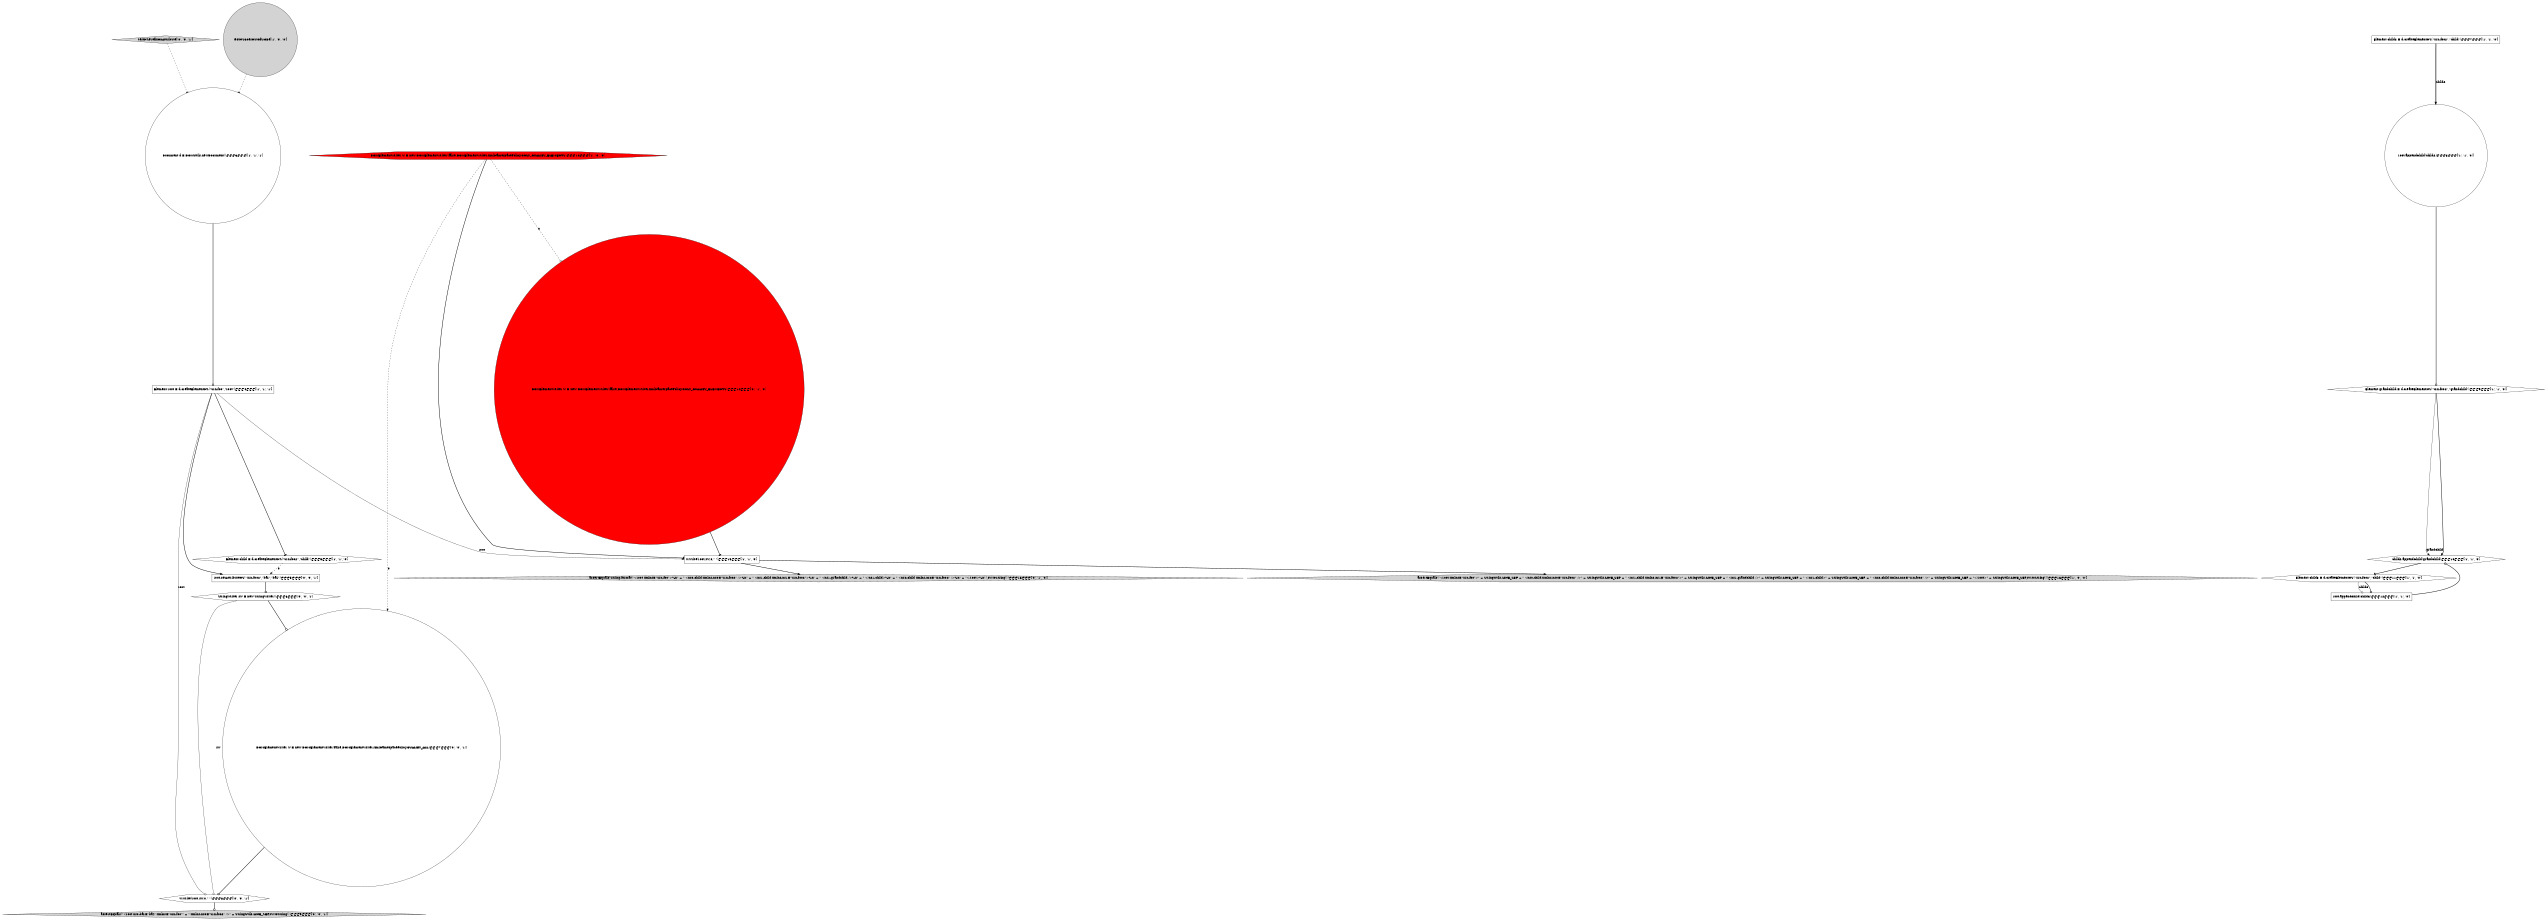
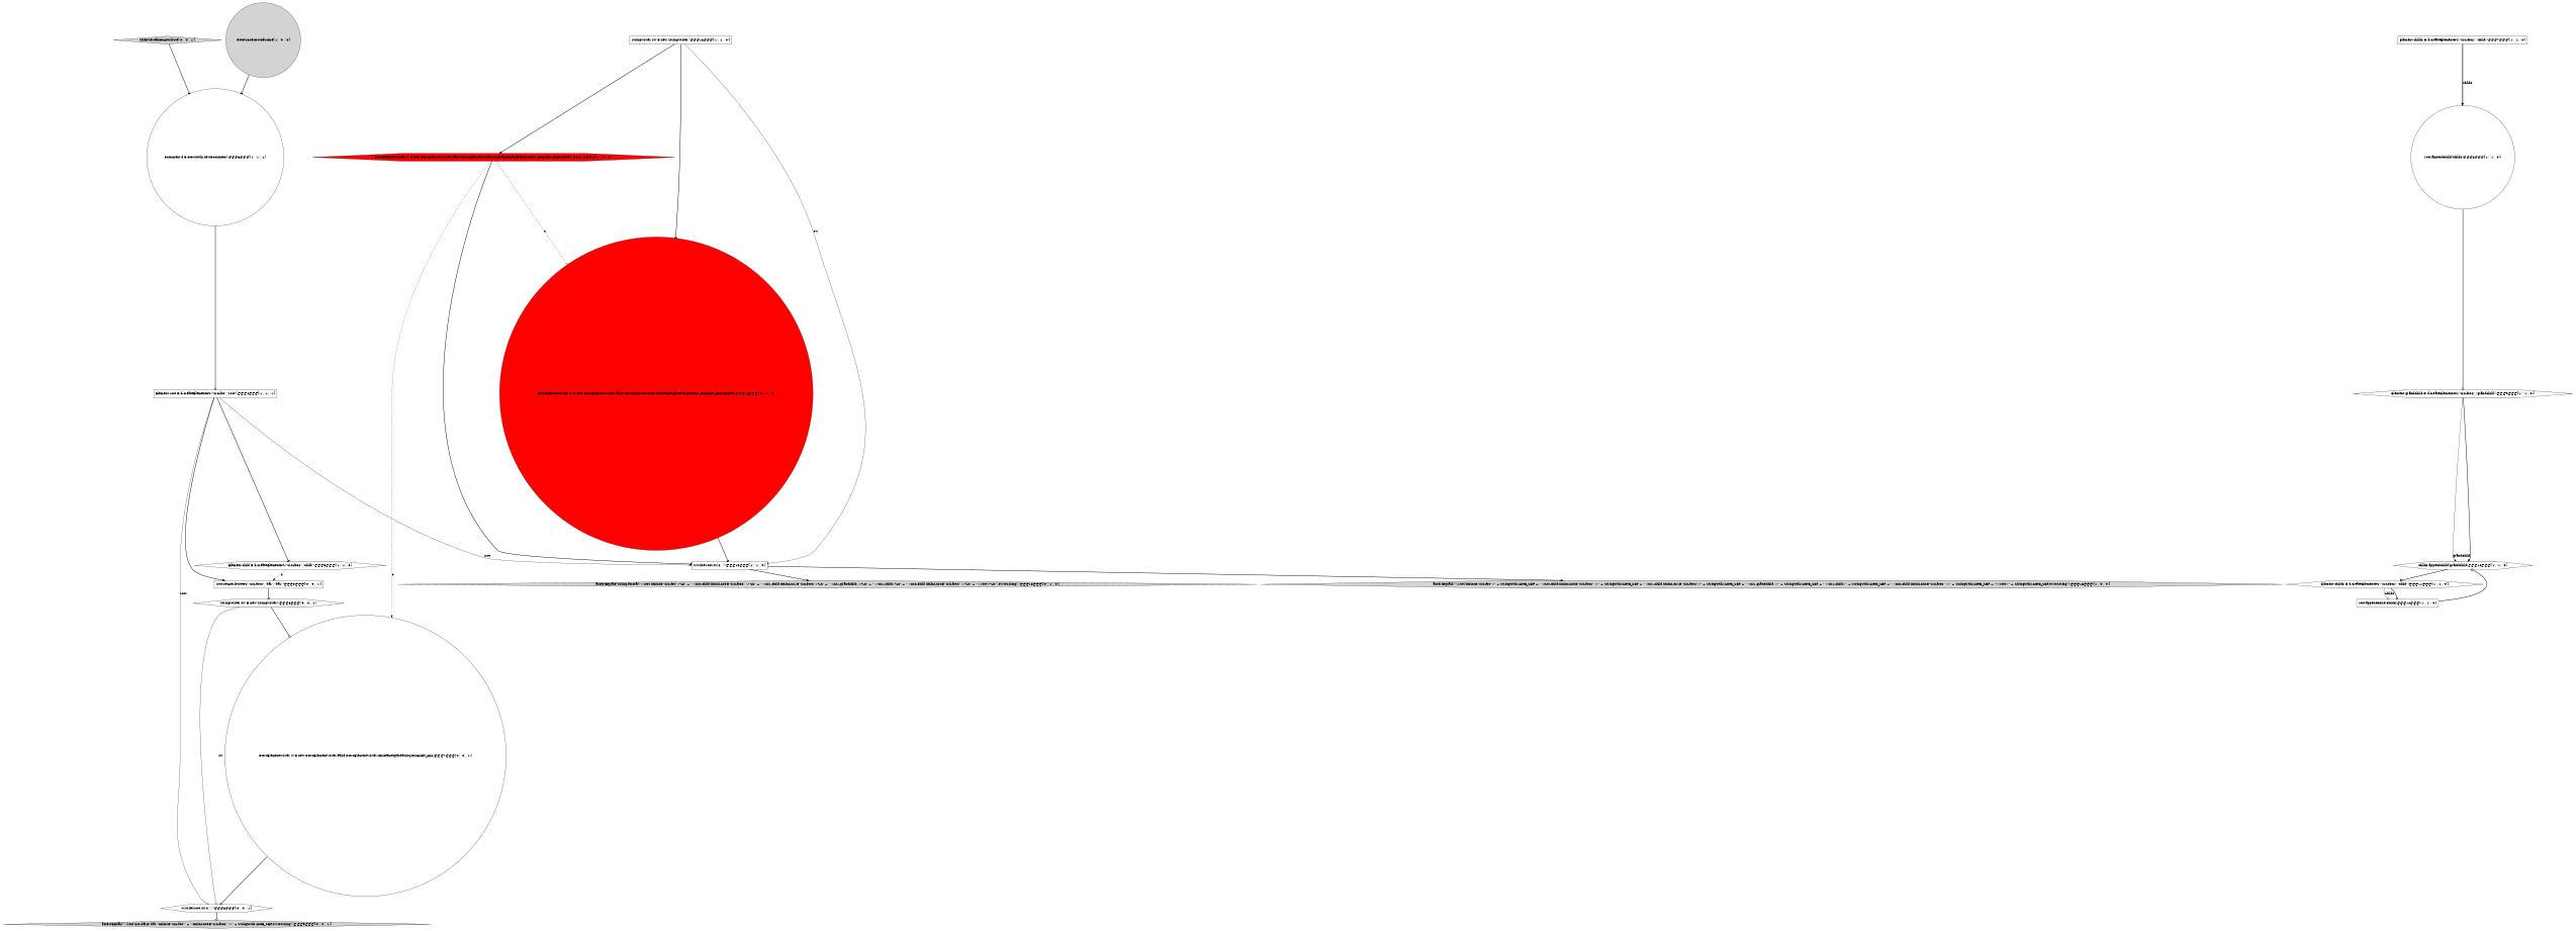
  digraph {
    node [fillcolor=white shape=hexagon style=filled]
    edge [arrowhead=odot style=bold]
    n1 [fillcolor=lightgray label="assertEquals(\"<root xmlns=\"urn:foo\">\" + StringUtils.LINE_SEP + \" <ns0:child xmlns:ns0=\"urn:foo2\" />\" + StringUtils.LINE_SEP + \" <ns1:child xmlns:ns1=\"urn:foo2\">\" + StringUtils.LINE_SEP + \" <ns1:grandchild />\" + StringUtils.LINE_SEP + \" </ns1:child>\" + StringUtils.LINE_SEP + \" <ns2:child xmlns:ns2=\"urn:foo2\" />\" + StringUtils.LINE_SEP + \"</root>\" + StringUtils.LINE_SEP,sw.toString())@@@16@@@['1', '0', '0']"]
    n2 [fillcolor=lightgray label="testNSGoesOutOfScope['1', '0', '0']" shape=circle]
    n3 [label="Document d = DOMUtils.newDocument()@@@3@@@['1', '1', '1']" shape=circle]
    n4 [label="Element root = d.createElementNS(\"urn:foo\",\"root\")@@@4@@@['1', '1', '1']" shape=box]
+   n5 [label="StringWriter sw = new StringWriter()@@@13@@@['1', '1', '0']" shape=box]
    n6 [label="w.write(root,sw,0,\" \")@@@15@@@['1', '1', '0']" shape=box]
    n7 [fillcolor=red label="DOMElementWriter w = new DOMElementWriter(false,DOMElementWriter.XmlNamespacePolicy.ONLY_QUALIFY_ELEMENTS)@@@14@@@['0', '1', '0']" shape=circle]
    n8 [fillcolor=red label="DOMElementWriter w = new DOMElementWriter(false,DOMElementWriter.XmlNamespacePolicy.ONLY_QUALIFY_ELEMENTS)@@@14@@@['1', '0', '0']"]
    n9 [fillcolor=lightgray label="assertEquals(String.format(\"<root xmlns=\"urn:foo\">%n\" + \" <ns0:child xmlns:ns0=\"urn:foo2\" />%n\" + \" <ns1:child xmlns:ns1=\"urn:foo2\">%n\" + \" <ns1:grandchild />%n\" + \" </ns1:child>%n\" + \" <ns2:child xmlns:ns2=\"urn:foo2\" />%n\" + \"</root>%n\"),sw.toString())@@@16@@@['0', '1', '0']" shape=diamond]
    n10 [label="DOMElementWriter w = new DOMElementWriter(false,DOMElementWriter.XmlNamespacePolicy.QUALIFY_ALL)@@@7@@@['0', '0', '1']" shape=circle]
    n11 [fillcolor=lightgray label="testNSPrefixOnAttribute['0', '0', '1']" shape=diamond]
    n12 [label="Element child2 = d.createElementNS(\"urn:foo2\",\"child\")@@@7@@@['1', '1', '0']" shape=box]
    n13 [label="root.appendChild(child2)@@@8@@@['1', '1', '0']" shape=circle]
    n14 [label="Element grandChild = d.createElementNS(\"urn:foo2\",\"grandchild\")@@@9@@@['1', '1', '0']"]
    n15 [label="w.write(root,sw,0,\" \")@@@8@@@['0', '0', '1']"]
    n16 [label="Element child = d.createElementNS(\"urn:foo2\",\"child\")@@@5@@@['1', '1', '0']"]
    n17 [label="root.setAttributeNS(\"urn:foo2\",\"bar\",\"baz\")@@@5@@@['0', '0', '1']" shape=box]
    n18 [label="StringWriter sw = new StringWriter()@@@6@@@['0', '0', '1']"]
    n19 [fillcolor=lightgray label="assertEquals(\"<root ns0:bar=\"baz\" xmlns=\"urn:foo\"\" + \" xmlns:ns0=\"urn:foo2\" />\" + StringUtils.LINE_SEP,sw.toString())@@@9@@@['0', '0', '1']" shape=diamond]
    n20 [label="child2.appendChild(grandChild)@@@10@@@['1', '1', '0']"]
    n21 [label="Element child3 = d.createElementNS(\"urn:foo2\",\"child\")@@@11@@@['1', '1', '0']"]
    n22 [label="root.appendChild(child3)@@@12@@@['1', '1', '0']" shape=box]
-   n2 -> n3 [arrowhead=tee style=dashed]
+   n2 -> n3 [arrowhead=tee]
    n3 -> n4
    n4 -> n6 [arrowhead=normal label=root style=solid]
    n4 -> n15 [label=root style=solid]
    n4 -> n16 [arrowhead=tee]
    n4 -> n17 [arrowhead=normal]
+   n5 -> n6 [arrowhead=tee label=sw style=solid]
+   n5 -> n7 [arrowhead=tee]
+   n5 -> n8 [arrowhead=normal]
    n6 -> n1 [arrowhead=normal]
    n6 -> n9 [arrowhead=normal]
    n7 -> n6 [arrowhead=tee]
    n8 -> n6 [arrowhead=tee]
    n8 -> n7 [label=0 style=dashed]
    n8 -> n10 [arrowhead=normal label=0 style=dashed]
    n10 -> n15
-   n11 -> n3 [arrowhead=tee style=dashed]
+   n11 -> n3 [arrowhead=tee]
    n12 -> n13 [arrowhead=normal]
    n12 -> n13 [label=child2 style=solid]
    n13 -> n14
    n14 -> n20 [arrowhead=normal label=grandChild style=solid]
    n14 -> n20 [arrowhead=normal]
    n15 -> n19
    n16 -> n17 [arrowhead=normal label=0 style=dashed]
    n17 -> n18
    n18 -> n10
    n18 -> n15 [label=sw style=solid]
    n20 -> n21 [arrowhead=tee]
    n21 -> n22 [label=child3 style=solid]
    n21 -> n22
    n22 -> n20
  }
